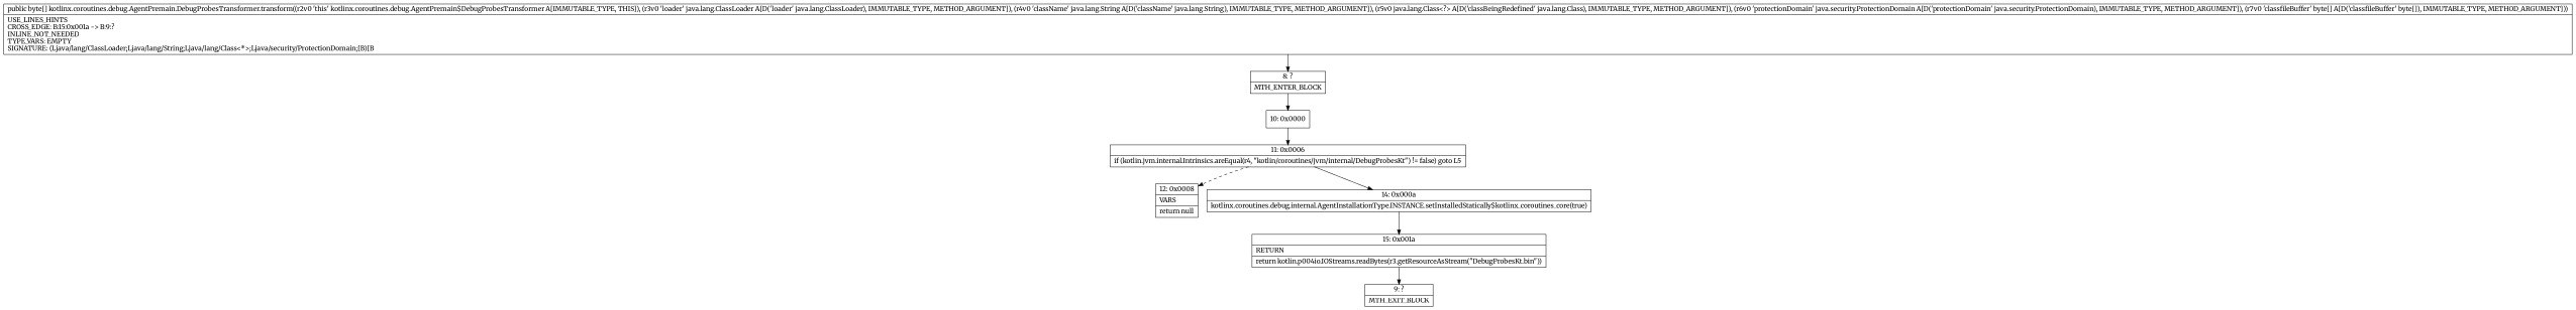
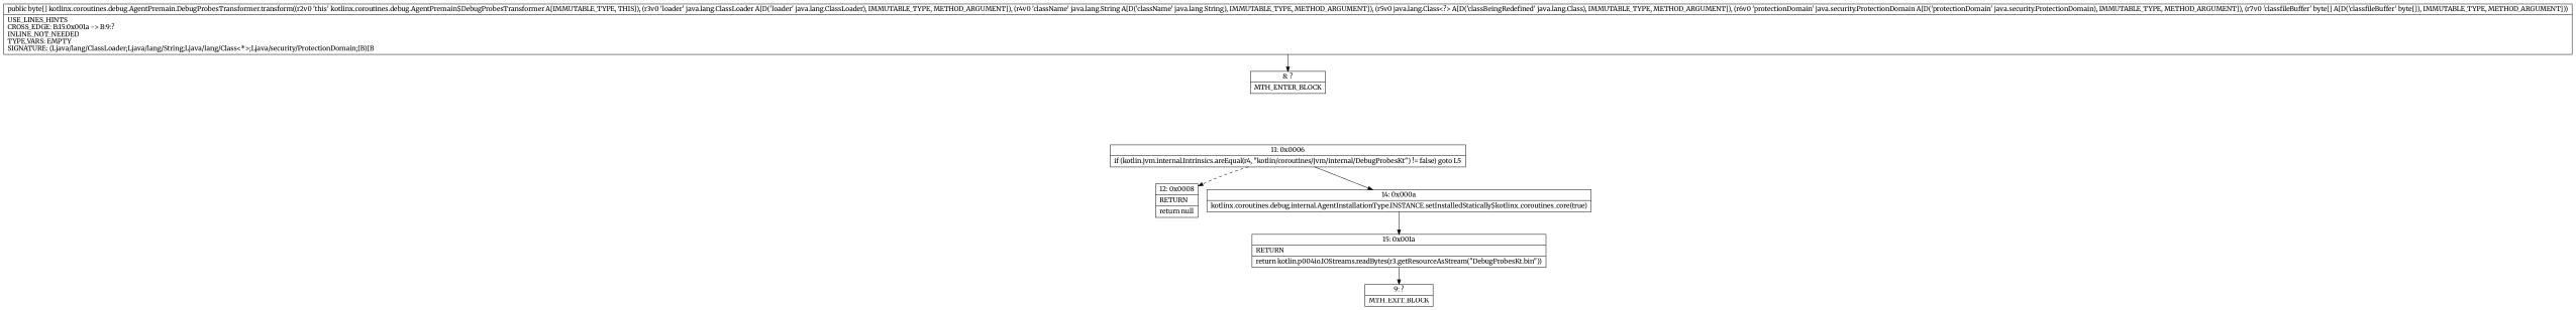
  digraph {
    fontname=Merriweather
    node [fontname=Merriweather shape=record]
    edge [fontname=Merriweather]
    n1 [label="{8\:\ ?|MTH_ENTER_BLOCK\l}"]
-   n2 [label="{10\:\ 0x0000}"]
    n3 [label="{11\:\ 0x0006|if (kotlin.jvm.internal.Intrinsics.areEqual(r4, \"kotlin\/coroutines\/jvm\/internal\/DebugProbesKt\") != false) goto L5\l}"]
-   n4 [label="{12\:\ 0x0008|VARS\l|return null\l}"]
+   n4 [label="{12\:\ 0x0008|RETURN\l|return null\l}"]
    n5 [label="{14\:\ 0x000a|kotlinx.coroutines.debug.internal.AgentInstallationType.INSTANCE.setInstalledStatically$kotlinx_coroutines_core(true)\l}"]
    n6 [label="{15\:\ 0x001a|RETURN\l|return kotlin.p004io.IOStreams.readBytes(r3.getResourceAsStream(\"DebugProbesKt.bin\"))\l}"]
    n7 [label="{9\:\ ?|MTH_EXIT_BLOCK\l}"]
    n8 [label="{public byte[] kotlinx.coroutines.debug.AgentPremain.DebugProbesTransformer.transform((r2v0 'this' kotlinx.coroutines.debug.AgentPremain$DebugProbesTransformer A[IMMUTABLE_TYPE, THIS]), (r3v0 'loader' java.lang.ClassLoader A[D('loader' java.lang.ClassLoader), IMMUTABLE_TYPE, METHOD_ARGUMENT]), (r4v0 'className' java.lang.String A[D('className' java.lang.String), IMMUTABLE_TYPE, METHOD_ARGUMENT]), (r5v0 java.lang.Class\<?\> A[D('classBeingRedefined' java.lang.Class), IMMUTABLE_TYPE, METHOD_ARGUMENT]), (r6v0 'protectionDomain' java.security.ProtectionDomain A[D('protectionDomain' java.security.ProtectionDomain), IMMUTABLE_TYPE, METHOD_ARGUMENT]), (r7v0 'classfileBuffer' byte[] A[D('classfileBuffer' byte[]), IMMUTABLE_TYPE, METHOD_ARGUMENT]))  | USE_LINES_HINTS\lCROSS_EDGE: B:15:0x001a \-\> B:9:?\lINLINE_NOT_NEEDED\lTYPE_VARS: EMPTY\lSIGNATURE: (Ljava\/lang\/ClassLoader;Ljava\/lang\/String;Ljava\/lang\/Class\<*\>;Ljava\/security\/ProtectionDomain;[B)[B\l}"]
-   n1 -> n2
-   n2 -> n3
    n3 -> n4 [style=dashed]
    n3 -> n5
    n5 -> n6
    n6 -> n7
    n8 -> n1
  }
